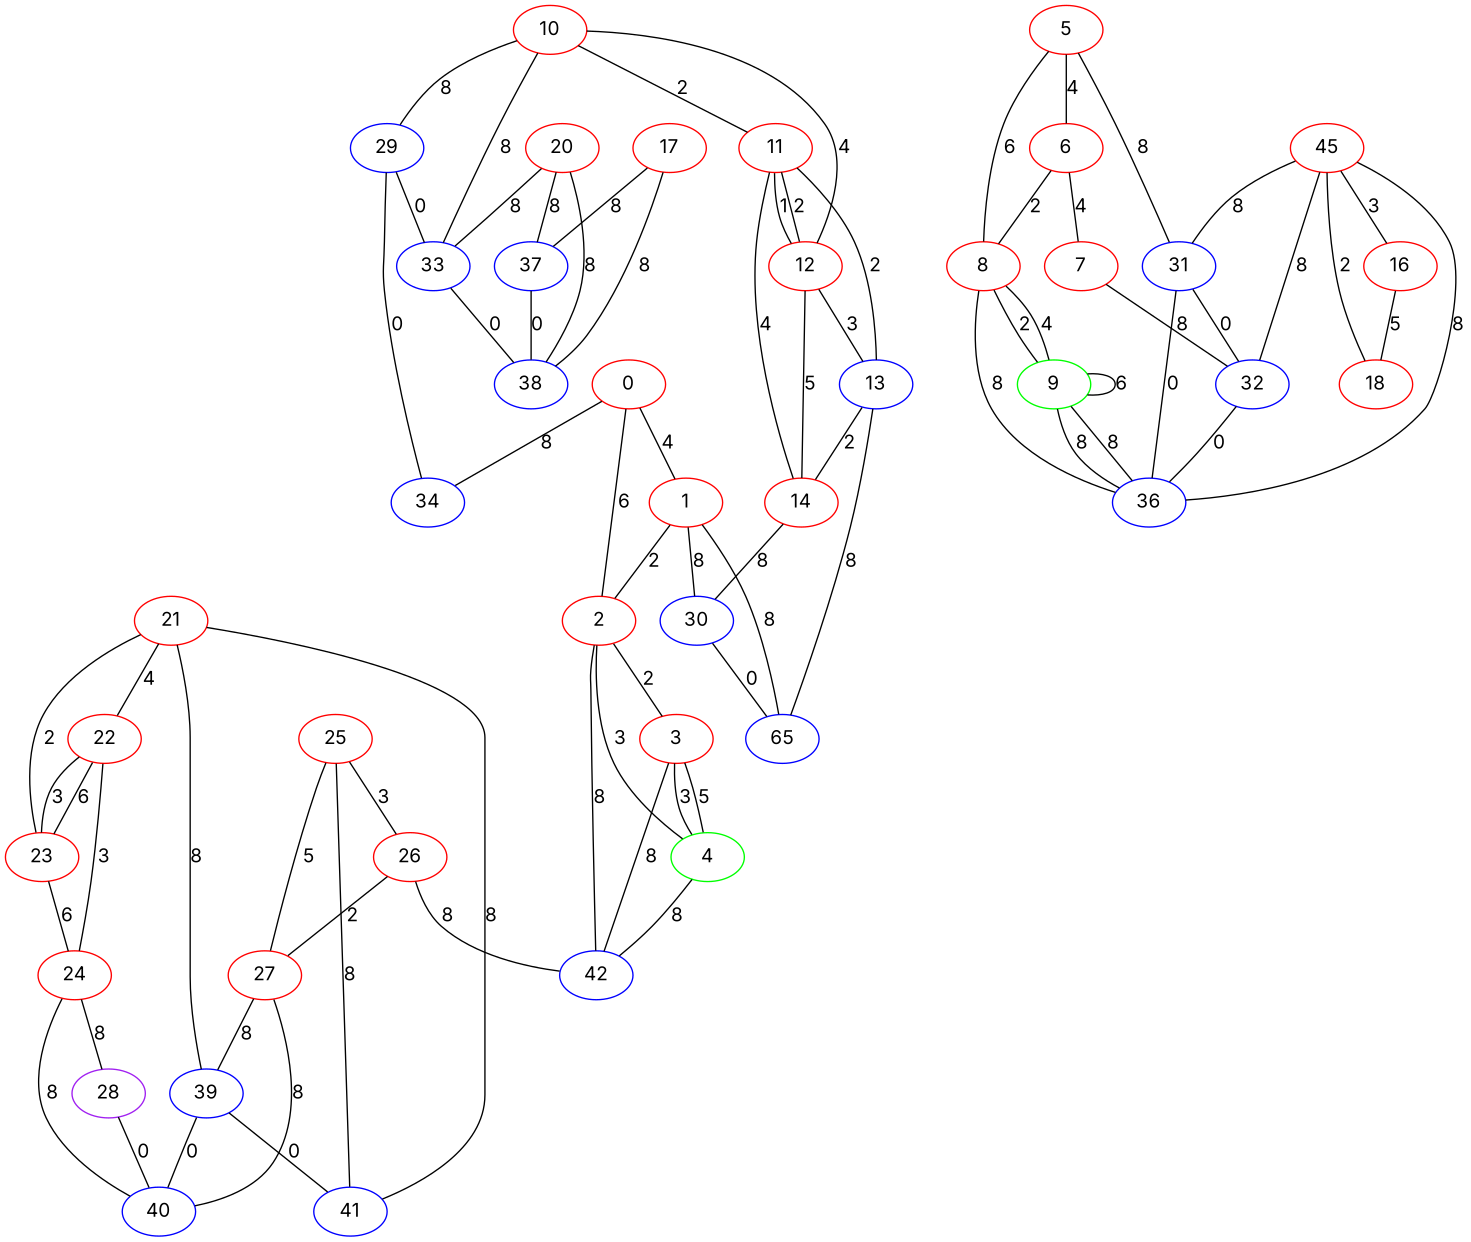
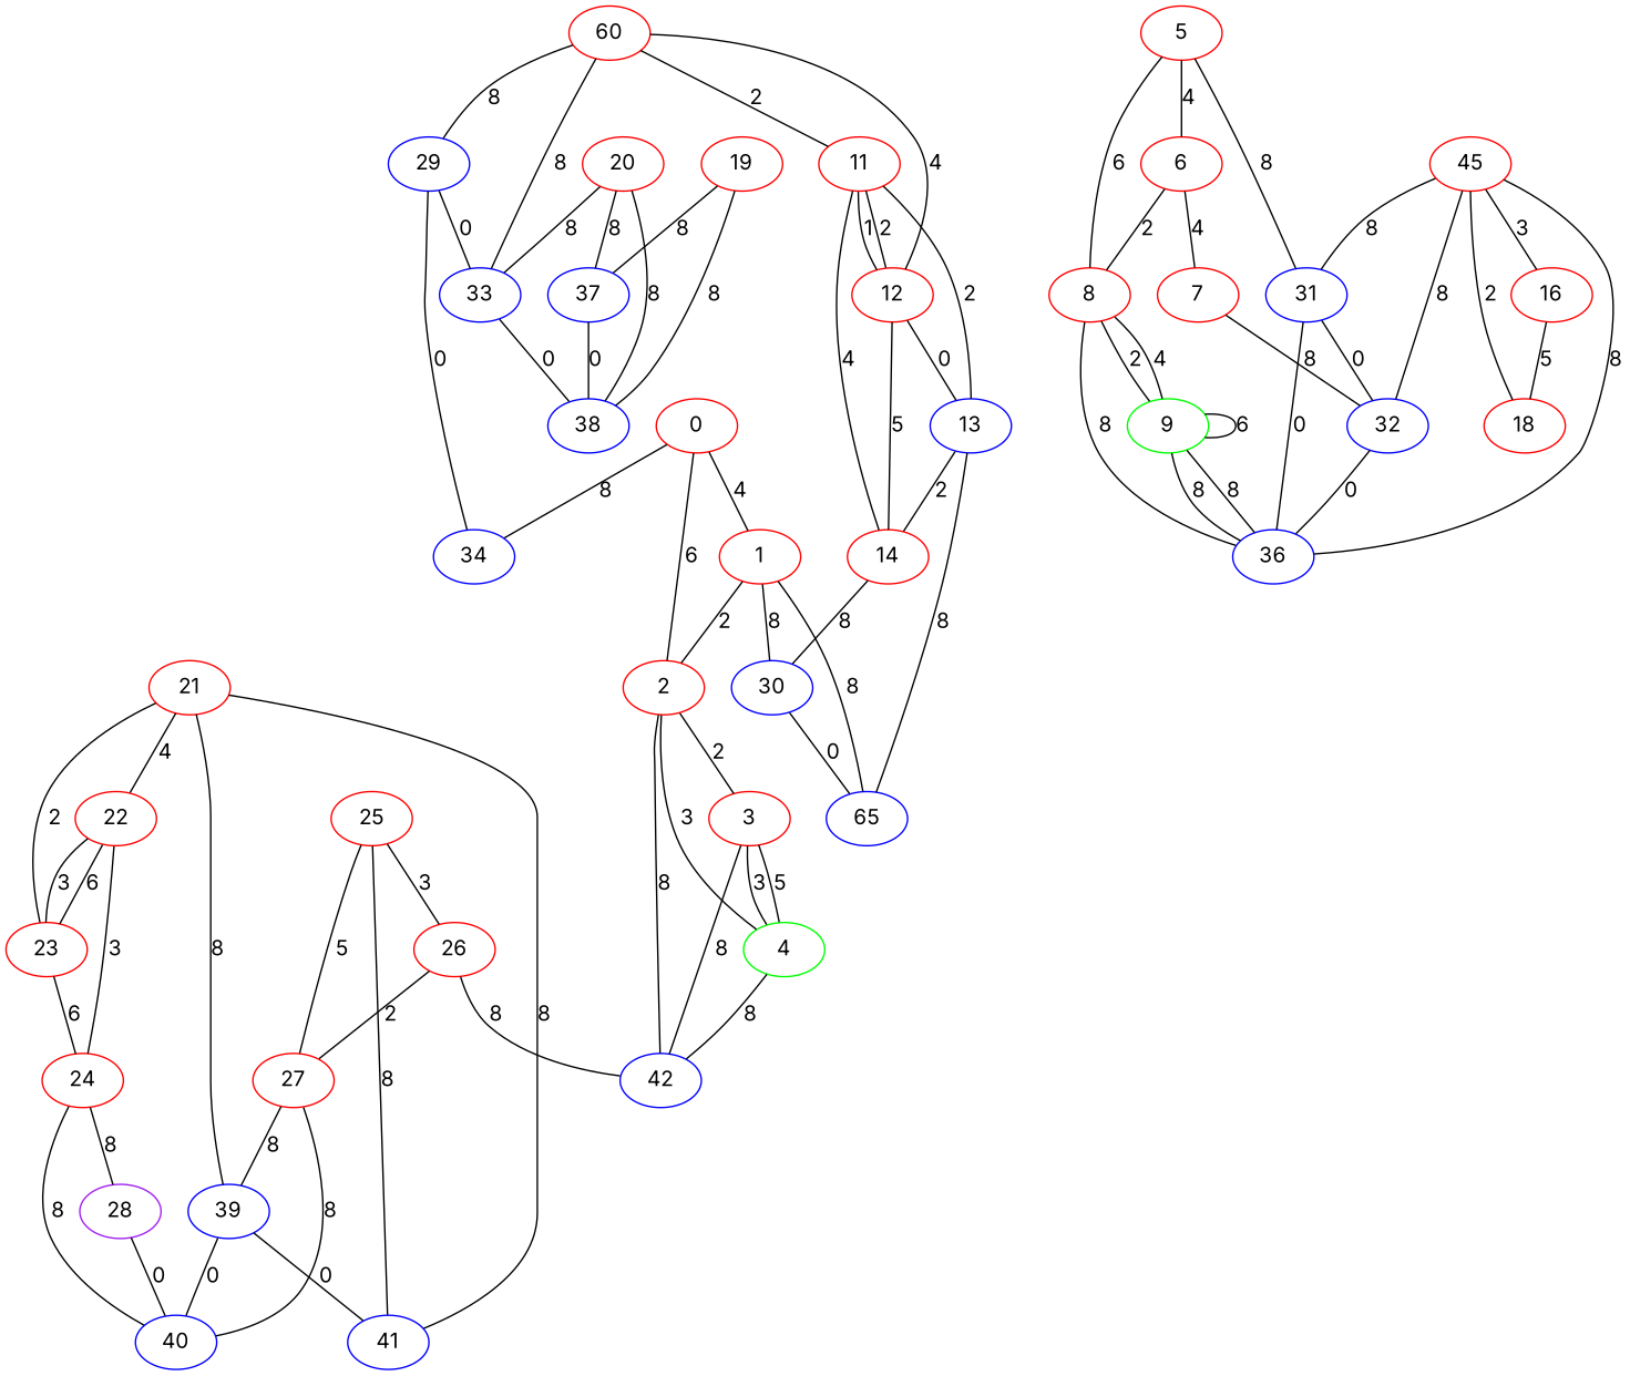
  graph {
    fontname=Inter
    node [color=red fontname=Inter weight=1]
    edge [fontname=Inter]
    0
    1
    2
    34 [color=blue weight=3]
    30 [color=blue weight=3]
    n6 [color=blue label=65 weight=3]
    3
    4 [color=green weight=2]
    42 [color=blue weight=3]
    29 [color=blue weight=3]
    33 [color=blue weight=3]
    5
    6
    8
    31 [color=blue weight=3]
    7
    9 [color=green weight=2]
    36 [color=blue weight=3]
    32 [color=blue weight=3]
-   10
+   10 [label=60]
    11
    12
    13 [color=blue]
    14
    38 [color=blue weight=3]
    n26 [label=45]
    16
    18
    37 [color=blue weight=3]
-   19 [label=17]
+   19
    20
    21
    22
    23
    39 [color=blue weight=3]
    41 [color=blue weight=3]
    24
    40 [color=blue weight=3]
    28 [color=purple weight=4]
    25
    26
    27
    0 -- 1 [label=4]
    0 -- 2 [label=6]
    0 -- 34 [label=8]
    1 -- 2 [label=2]
    1 -- 30 [label=8]
    1 -- n6 [label=8]
    2 -- 3 [label=2]
    2 -- 4 [label=3]
    2 -- 42 [label=8]
    30 -- n6 [label=0]
    3 -- 4 [label=3]
    3 -- 4 [label=5]
    3 -- 42 [label=8]
    4 -- 42 [label=8]
    29 -- 34 [label=0]
    29 -- 33 [label=0]
    33 -- 38 [label=0]
    5 -- 6 [label=4]
    5 -- 8 [label=6]
    5 -- 31 [label=8]
    6 -- 8 [label=2]
    6 -- 7 [label=4]
    8 -- 9 [label=2]
    8 -- 9 [label=4]
    8 -- 36 [label=8]
    31 -- 36 [label=0]
    31 -- 32 [label=0]
    7 -- 32 [label=8]
    9 -- 9 [label=6]
    9 -- 36 [label=8]
    9 -- 36 [label=8]
    32 -- 36 [label=0]
    10 -- 29 [label=8]
    10 -- 33 [label=8]
    10 -- 11 [label=2]
    10 -- 12 [label=4]
    11 -- 12 [label=1]
    11 -- 12 [label=2]
    11 -- 13 [label=2]
    11 -- 14 [label=4]
-   12 -- 13 [label=3]
+   12 -- 13 [label=0]
    12 -- 14 [label=5]
    13 -- n6 [label=8]
    13 -- 14 [label=2]
    14 -- 30 [label=8]
    n26 -- 31 [label=8]
    n26 -- 36 [label=8]
    n26 -- 32 [label=8]
    n26 -- 16 [label=3]
    n26 -- 18 [label=2]
    16 -- 18 [label=5]
    37 -- 38 [label=0]
    19 -- 38 [label=8]
    19 -- 37 [label=8]
    20 -- 33 [label=8]
    20 -- 38 [label=8]
    20 -- 37 [label=8]
    21 -- 22 [label=4]
    21 -- 23 [label=2]
    21 -- 39 [label=8]
    21 -- 41 [label=8]
    22 -- 23 [label=6]
    22 -- 23 [label=3]
    22 -- 24 [label=3]
    23 -- 24 [label=6]
    39 -- 41 [label=0]
    39 -- 40 [label=0]
    24 -- 40 [label=8]
    24 -- 28 [label=8]
    28 -- 40 [label=0]
    25 -- 41 [label=8]
    25 -- 26 [label=3]
    25 -- 27 [label=5]
    26 -- 42 [label=8]
    26 -- 27 [label=2]
    27 -- 39 [label=8]
    27 -- 40 [label=8]
  }
